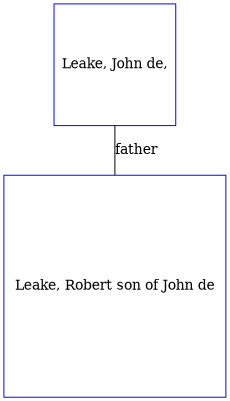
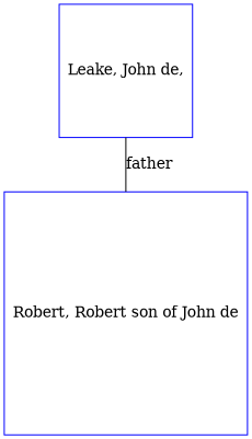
  digraph {
    node [color=blue regular=1 shape=box]
    n1 [label="Leake, John de,"]
-   n2 [label="Leake, Robert son of John de"]
+   n2 [label="Robert, Robert son of John de"]
    n1 -> n2 [arrowsize=0.0 dir=none label=father]
  }
